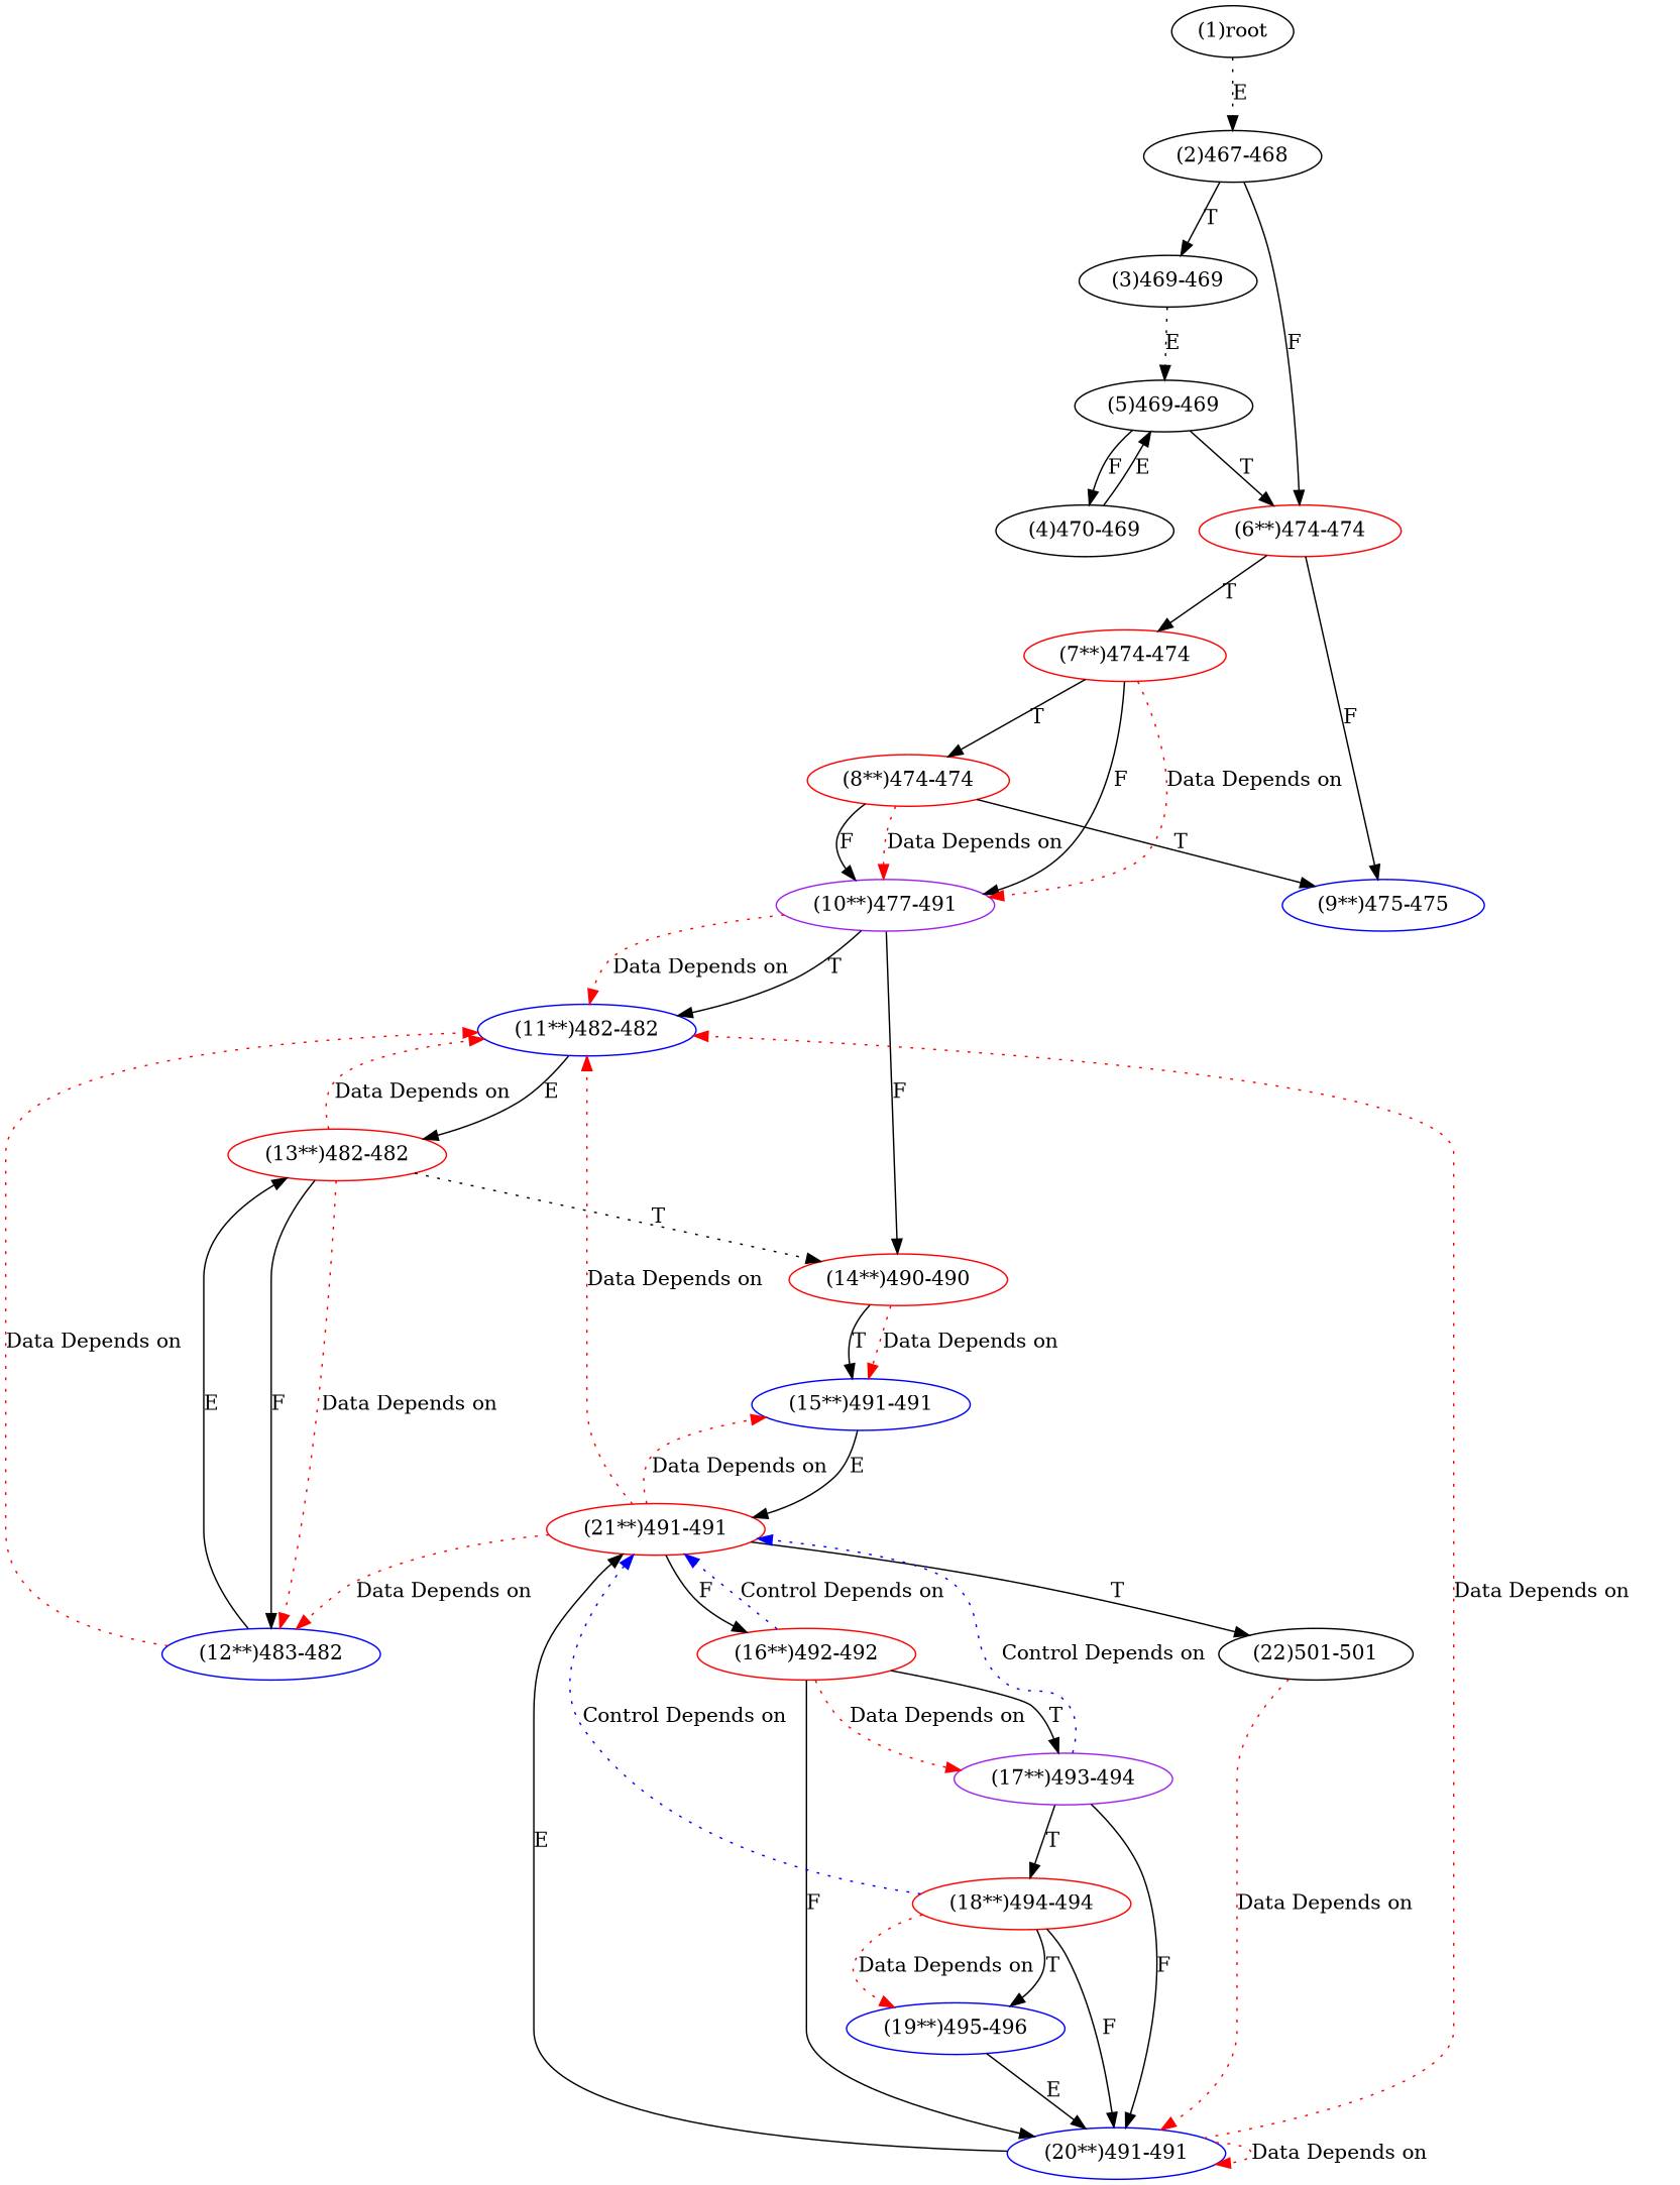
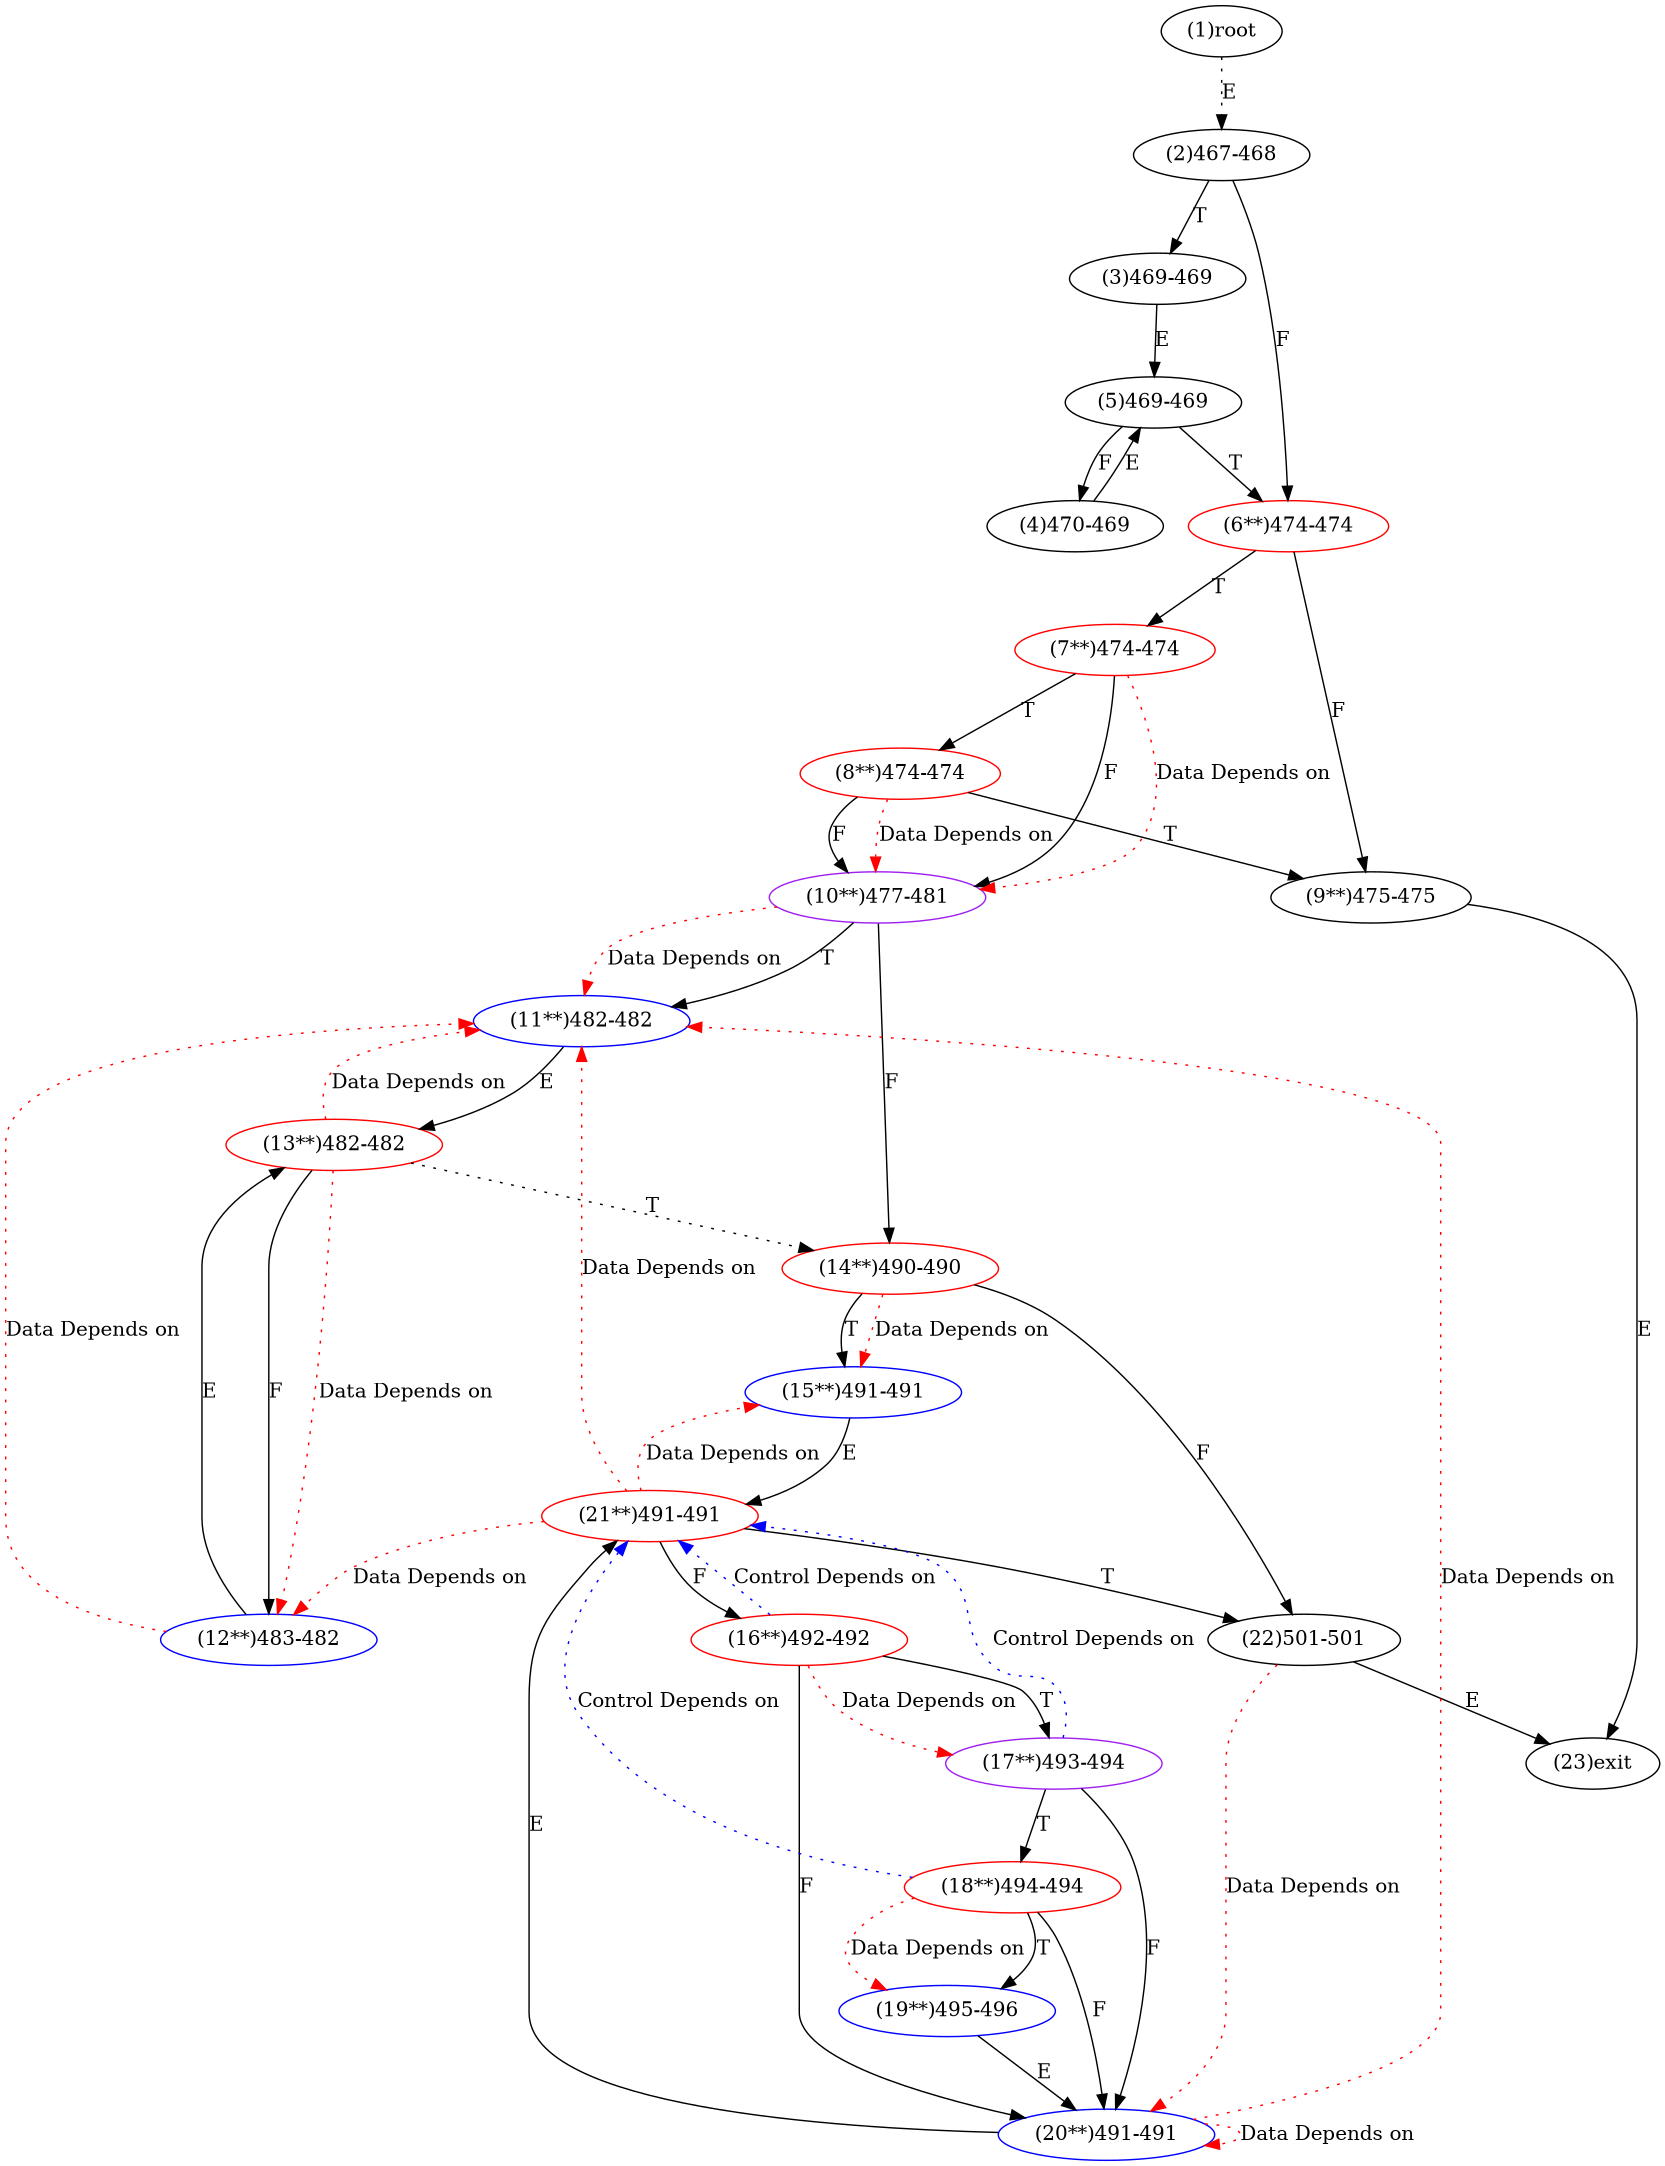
  digraph {
    n1 [label="(1)root"]
    n2 [label="(2)467-468"]
    n3 [label="(3)469-469"]
    n4 [color=red label="(6**)474-474"]
    n5 [label="(5)469-469"]
    n6 [color=red label="(7**)474-474"]
-   n7 [label="(9**)475-475" color=blue]
+   n7 [label="(9**)475-475"]
    n8 [label="(4)470-469"]
    n9 [color=red label="(8**)474-474"]
-   n10 [color=purple label="(10**)477-491"]
+   n10 [color=purple label="(10**)477-481"]
+   n11 [label="(23)exit"]
    n12 [color=blue label="(11**)482-482"]
    n13 [color=red label="(14**)490-490"]
    n14 [color=red label="(13**)482-482"]
    n15 [color=blue label="(15**)491-491"]
    n16 [label="(22)501-501"]
    n17 [color=blue label="(12**)483-482"]
    n18 [color=red label="(21**)491-491"]
    n19 [color=blue label="(20**)491-491"]
    n20 [color=red label="(16**)492-492"]
    n21 [color=purple label="(17**)493-494"]
    n22 [color=red label="(18**)494-494"]
    n23 [color=blue label="(19**)495-496"]
    n1 -> n2 [label=E style=dotted]
    n2 -> n3 [label=T]
    n2 -> n4 [label=F]
-   n3 -> n5 [label=E style=dotted]
+   n3 -> n5 [label=E]
    n4 -> n6 [label=T]
    n4 -> n7 [label=F]
    n5 -> n4 [label=T]
    n5 -> n8 [label=F]
    n6 -> n9 [label=T]
    n6 -> n10 [label=F]
    n6 -> n10 [color=red label="Data Depends on" style=dotted]
+   n7 -> n11 [label=E]
    n8 -> n5 [label=E]
    n9 -> n7 [label=T]
    n9 -> n10 [label=F]
    n9 -> n10 [color=red label="Data Depends on" style=dotted]
    n10 -> n12 [label=T]
    n10 -> n12 [color=red label="Data Depends on" style=dotted]
    n10 -> n13 [label=F]
    n12 -> n14 [label=E]
    n13 -> n15 [label=T]
    n13 -> n15 [color=red label="Data Depends on" style=dotted]
+   n13 -> n16 [label=F]
    n14 -> n12 [color=red label="Data Depends on" style=dotted]
    n14 -> n13 [label=T style=dotted]
    n14 -> n17 [label=F]
    n14 -> n17 [color=red label="Data Depends on" style=dotted]
    n15 -> n18 [label=E]
+   n16 -> n11 [label=E]
    n16 -> n19 [color=red label="Data Depends on" style=dotted]
    n17 -> n12 [color=red label="Data Depends on" style=dotted]
    n17 -> n14 [label=E]
    n18 -> n12 [color=red label="Data Depends on" style=dotted]
    n18 -> n15 [color=red label="Data Depends on" style=dotted]
    n18 -> n16 [label=T]
    n18 -> n17 [color=red label="Data Depends on" style=dotted]
    n18 -> n20 [label=F]
    n19 -> n12 [color=red label="Data Depends on" style=dotted]
    n19 -> n18 [label=E]
    n19 -> n19 [color=red label="Data Depends on" style=dotted]
    n20 -> n18 [color=blue label="Control Depends on" style=dotted]
    n20 -> n19 [label=F]
    n20 -> n21 [label=T]
    n20 -> n21 [color=red label="Data Depends on" style=dotted]
    n21 -> n18 [color=blue label="Control Depends on" style=dotted]
    n21 -> n19 [label=F]
    n21 -> n22 [label=T]
    n22 -> n18 [color=blue label="Control Depends on" style=dotted]
    n22 -> n19 [label=F]
    n22 -> n23 [label=T]
    n22 -> n23 [color=red label="Data Depends on" style=dotted]
    n23 -> n19 [label=E]
  }
